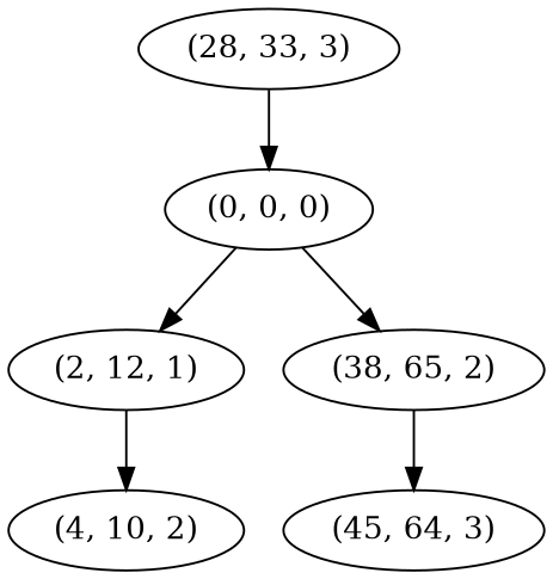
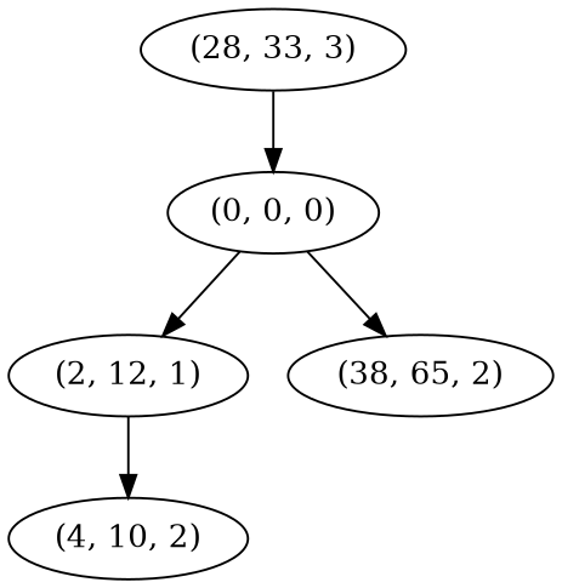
  digraph {
    "(0, 0, 0)"
    "(2, 12, 1)"
    "(38, 65, 2)"
    "(4, 10, 2)"
    "(28, 33, 3)"
-   "(45, 64, 3)"
    "(0, 0, 0)" -> "(2, 12, 1)"
    "(0, 0, 0)" -> "(38, 65, 2)"
    "(2, 12, 1)" -> "(4, 10, 2)"
-   "(38, 65, 2)" -> "(45, 64, 3)"
    "(28, 33, 3)" -> "(0, 0, 0)"
  }
